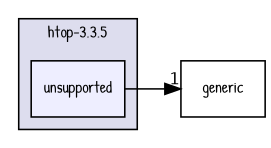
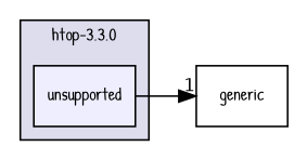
  digraph {
    compound=true
    rankdir=LR
    fontname="Patrick Hand"
    node [fontname="Patrick Hand" fontsize=10 shape=box]
    n1 [fillcolor="#eeeeff" label=unsupported pencolor=black style=filled]
    n2 [label=generic]
    subgraph cluster_1 {
      bgcolor="#ddddee"
      fontsize=10
-     label="htop-3.3.5"
+     label="htop-3.3.0"
      pencolor=black
      n1
    }
    n1 -> n2 [headlabel=1 labeldistance=1.5 labelfontname=Helvetica labelfontsize=10 fontname="Patrick Hand"]
  }
